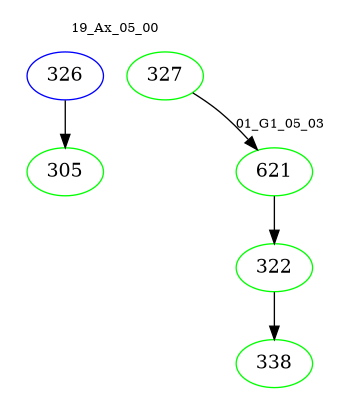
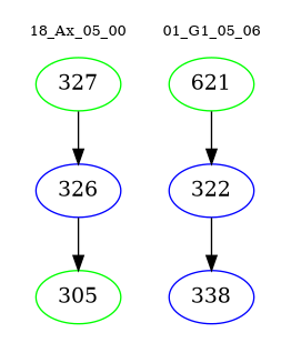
  digraph {
    node [color=green]
    edge [color=black]
    n1 [label=327]
    n2 [color=blue label=326]
    n3 [label=305]
    n4 [label=621]
-   n5 [label=322]
-   n6 [label=338]
+   n5 [color=blue label=322]
+   n6 [color=blue label=338]
    subgraph cluster_1 {
      color=white
      fontsize=10
-     label="19_Ax_05_00"
+     label="18_Ax_05_00"
      n1
      n2
      n3
    }
    subgraph cluster_2 {
      color=white
      fontsize=10
-     label="01_G1_05_03"
+     label="01_G1_05_06"
      n4
      n5
      n6
    }
-   n1 -> n4
+   n1 -> n2
    n2 -> n3
    n4 -> n5
    n5 -> n6
  }
